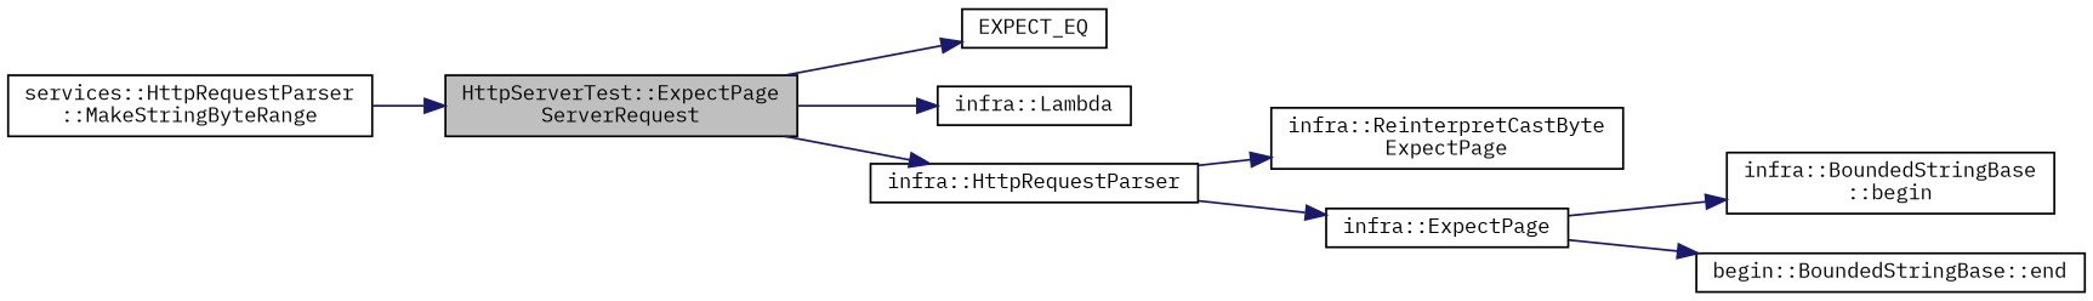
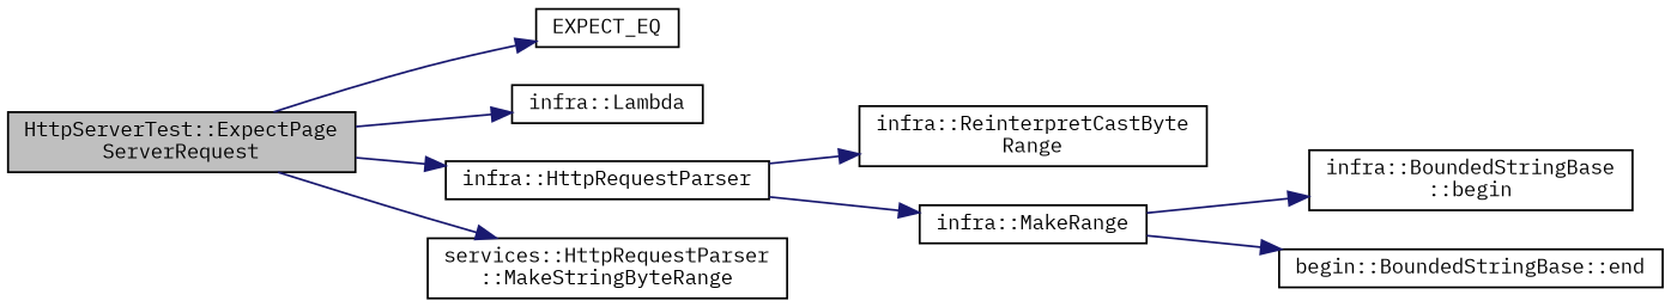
  digraph {
    fontname="IBM Plex Mono"
    rankdir=LR
    node [color=black fillcolor=white fontname="IBM Plex Mono" fontsize=10 shape=record style=filled]
    edge [color=midnightblue fontname="IBM Plex Mono" fontsize=10 labelfontname=Helvetica labelfontsize=10 style=solid]
    n1 [fillcolor=grey75 fontcolor=black height=0.2 label="HttpServerTest::ExpectPage\lServerRequest" width=0.4]
    n2 [height=0.2 label=EXPECT_EQ width=0.4]
    n3 [height=0.2 label="infra::Lambda" width=0.4]
    n4 [height=0.2 label="infra::HttpRequestParser" width=0.4]
    n5 [height=0.2 label="services::HttpRequestParser\l::MakeStringByteRange" width=0.4]
-   n6 [height=0.2 label="infra::ReinterpretCastByte\lExpectPage" width=0.4]
-   n7 [height=0.2 label="infra::ExpectPage" width=0.4]
+   n6 [height=0.2 label="infra::ReinterpretCastByte\lRange" width=0.4]
+   n7 [height=0.2 label="infra::MakeRange" width=0.4]
    n8 [height=0.2 label="infra::BoundedStringBase\l::begin" width=0.4]
    n9 [height=0.2 label="begin::BoundedStringBase::end" width=0.4]
    n1 -> n2
    n1 -> n3
    n1 -> n4
-   n5 -> n1
+   n1 -> n5
    n4 -> n6
    n4 -> n7
    n7 -> n8
    n7 -> n9
  }
